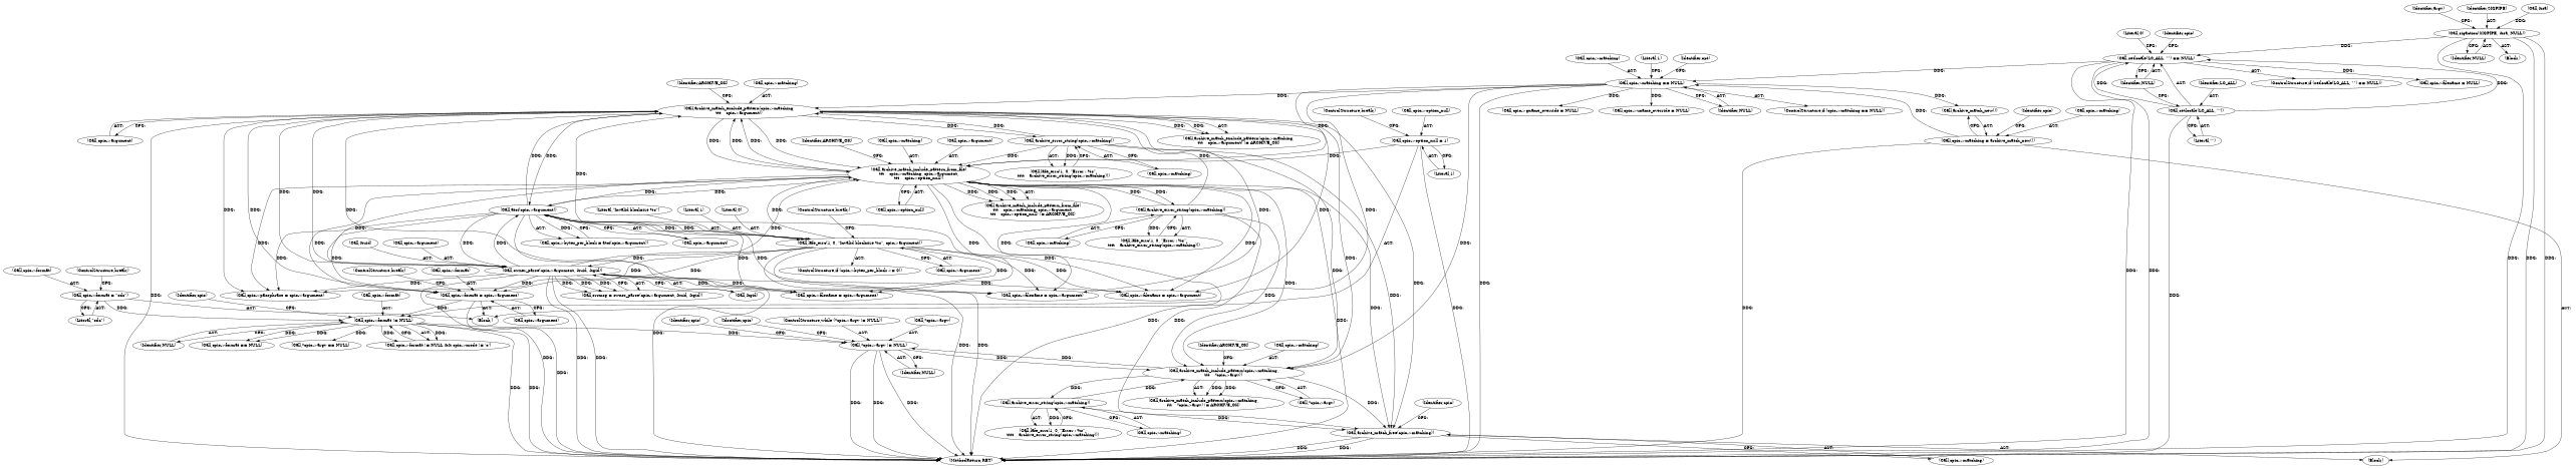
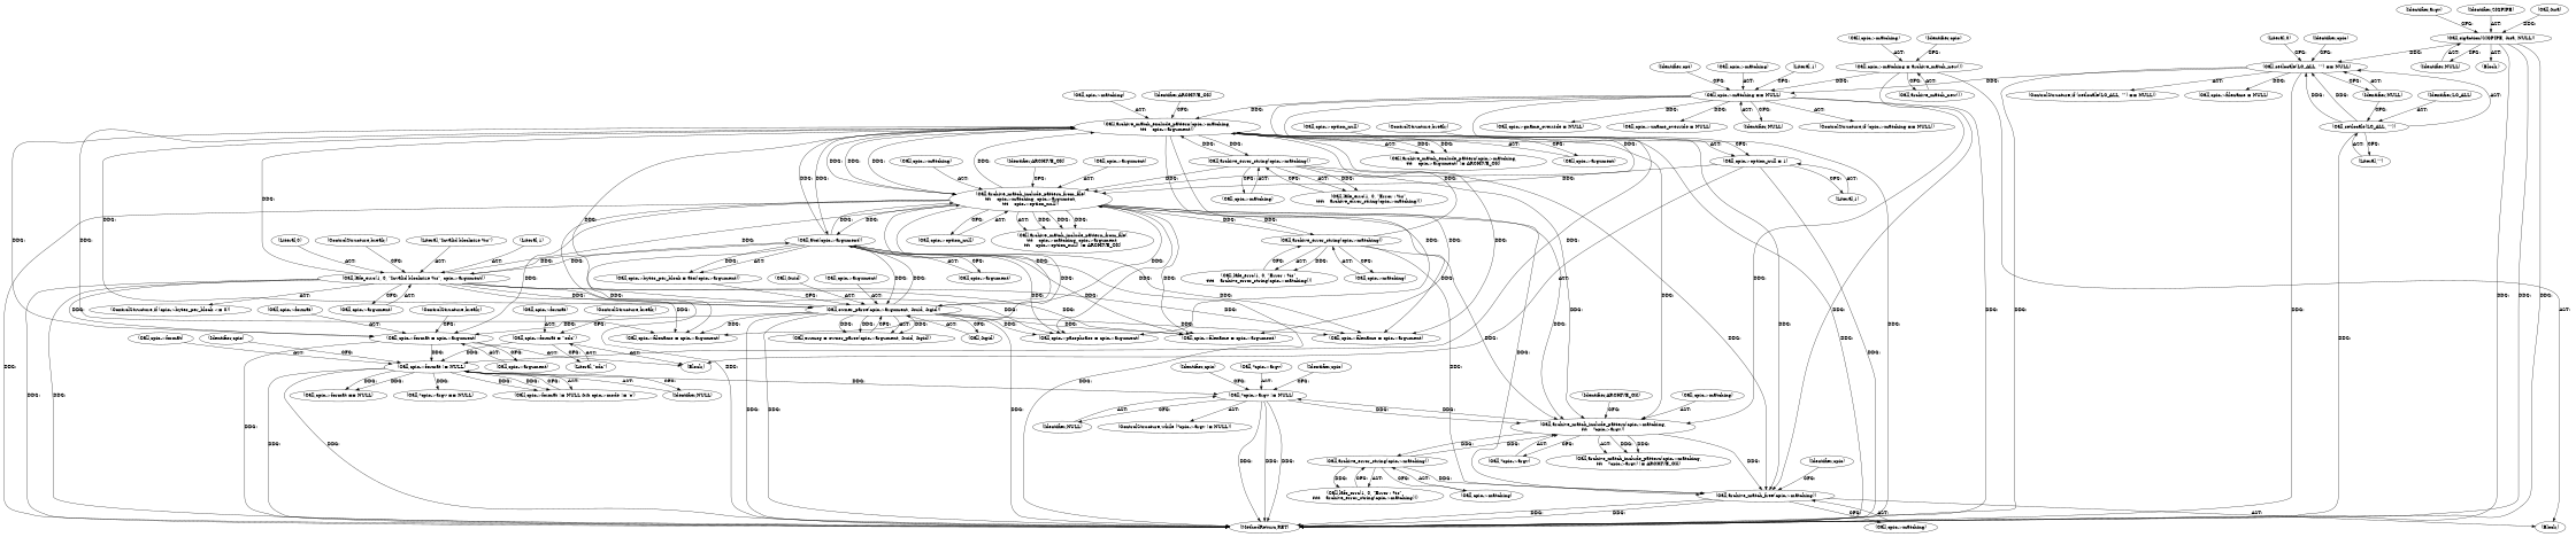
  digraph {
    n1 [label="(Call,archive_match_free(cpio->matching))"]
    n2 [label="(MethodReturn,RET)"]
    n3 [label="(Block,)"]
    n4 [label="(Call,cpio->matching)"]
    n5 [label="(Call,archive_match_include_pattern(cpio->matching,\n\t\t\t    *cpio->argv))"]
    n6 [label="(Call,archive_error_string(cpio->matching))"]
    n7 [label="(Call,*cpio->argv != NULL)"]
    n8 [label="(Call,*cpio->argv)"]
    n9 [label="(Call,archive_match_include_pattern(cpio->matching,\n\t\t\t    *cpio->argv) != ARCHIVE_OK)"]
    n10 [label="(Call,lafe_errc(1, 0, \"Error : %s\",\n\t\t\t\t    archive_error_string(cpio->matching)))"]
    n11 [label="(Call,cpio->matching)"]
    n12 [label="(Identifier,NULL)"]
    n13 [label="(ControlStructure,while (*cpio->argv != NULL))"]
    n14 [label="(Call,archive_match_exclude_pattern(cpio->matching,\n\t\t\t    cpio->argument))"]
    n15 [label="(Call,archive_error_string(cpio->matching))"]
    n16 [label="(Call,archive_match_include_pattern_from_file(\n\t\t\t    cpio->matching, cpio->argument,\n\t\t\t    cpio->option_null))"]
    n17 [label="(Call,atoi(cpio->argument))"]
    n18 [label="(Call,owner_parse(cpio->argument, &uid, &gid))"]
    n19 [label="(Call,cpio->format = cpio->argument)"]
    n20 [label="(Call,cpio->passphrase = cpio->argument)"]
    n21 [label="(Call,archive_match_exclude_pattern(cpio->matching,\n\t\t\t    cpio->argument) != ARCHIVE_OK)"]
    n22 [label="(Call,cpio->filename = cpio->argument)"]
    n23 [label="(Call,cpio->filename = cpio->argument)"]
    n24 [label="(Call,cpio->argument)"]
    n25 [label="(Call,cpio->filename = cpio->argument)"]
    n26 [label="(Call,cpio->matching)"]
    n27 [label="(Call,lafe_errc(1, 0, \"Error : %s\",\n\t\t\t\t    archive_error_string(cpio->matching)))"]
    n28 [label="(Call,archive_error_string(cpio->matching))"]
    n29 [label="(Call,cpio->option_null)"]
    n30 [label="(Call,archive_match_include_pattern_from_file(\n\t\t\t    cpio->matching, cpio->argument,\n\t\t\t    cpio->option_null) != ARCHIVE_OK)"]
    n31 [label="(Call,lafe_errc(1, 0, \"Invalid blocksize %s\", cpio->argument))"]
    n32 [label="(Call,cpio->bytes_per_block = atoi(cpio->argument))"]
    n33 [label="(Call,cpio->argument)"]
    n34 [label="(Call,errmsg = owner_parse(cpio->argument, &uid, &gid))"]
    n35 [label="(Call,&gid)"]
    n36 [label="(Call,cpio->format != NULL)"]
    n37 [label="(Block,)"]
    n38 [label="(Call,cpio->argument)"]
    n39 [label="(Call,cpio->matching == NULL)"]
    n40 [label="(Call,cpio->gname_override = NULL)"]
    n41 [label="(Call,cpio->uname_override = NULL)"]
    n42 [label="(Identifier,NULL)"]
    n43 [label="(ControlStructure,if (cpio->matching == NULL))"]
    n44 [label="(Identifier,NULL)"]
    n45 [label="(Call,cpio->format != NULL && cpio->mode != 'o')"]
    n46 [label="(Call,cpio->format == NULL)"]
    n47 [label="(Call,*cpio->argv == NULL)"]
    n48 [label="(Call,cpio->matching = archive_match_new())"]
    n49 [label="(Call,archive_match_new())"]
    n50 [label="(Call,setlocale(LC_ALL, \"\") == NULL)"]
    n51 [label="(Identifier,NULL)"]
    n52 [label="(ControlStructure,if (setlocale(LC_ALL, \"\") == NULL))"]
    n53 [label="(Call,cpio->filename = NULL)"]
    n54 [label="(Call,setlocale(LC_ALL, \"\"))"]
    n55 [label="(Literal,\"\")"]
    n56 [label="(Call,sigaction(SIGPIPE, &sa, NULL))"]
    n57 [label="(Identifier,NULL)"]
    n58 [label="(Block,)"]
    n59 [label="(Call,cpio->matching)"]
    n60 [label="(Call,lafe_errc(1, 0, \"Error : %s\",\n\t\t\t\t    archive_error_string(cpio->matching)))"]
    n61 [label="(ControlStructure,if (cpio->bytes_per_block <= 0))"]
    n62 [label="(Call,cpio->argument)"]
    n63 [label="(Call,cpio->option_null = 1)"]
    n64 [label="(Literal,1)"]
    n65 [label="(Call,cpio->format = \"odc\")"]
    n66 [label="(Literal,\"odc\")"]
    n67 [label="(Identifier,cpio)"]
    n68 [label="(Call,cpio->matching)"]
    n69 [label="(ControlStructure,break;)"]
    n70 [label="(Identifier,LC_ALL)"]
    n71 [label="(Identifier,argv)"]
    n72 [label="(Identifier,SIGPIPE)"]
    n73 [label="(Literal,0)"]
    n74 [label="(Identifier,ARCHIVE_OK)"]
    n75 [label="(Call,cpio->matching)"]
    n76 [label="(Identifier,ARCHIVE_OK)"]
    n77 [label="(Identifier,ARCHIVE_OK)"]
    n78 [label="(Call,*cpio->argv)"]
    n79 [label="(Literal,1)"]
    n80 [label="(Call,cpio->format)"]
    n81 [label="(Identifier,cpio)"]
    n82 [label="(Call,cpio->option_null)"]
    n83 [label="(Call,cpio->format)"]
    n84 [label="(Identifier,cpio)"]
    n85 [label="(Literal,0)"]
    n86 [label="(Identifier,cpio)"]
    n87 [label="(Literal,1)"]
    n88 [label="(Identifier,cpio)"]
    n89 [label="(Call,cpio->matching)"]
    n90 [label="(Call,cpio->argument)"]
    n91 [label="(Call,&uid)"]
    n92 [label="(Call,cpio->matching)"]
    n93 [label="(ControlStructure,break;)"]
    n94 [label="(Call,cpio->format)"]
    n95 [label="(Identifier,opt)"]
    n96 [label="(Identifier,cpio)"]
    n97 [label="(ControlStructure,break;)"]
    n98 [label="(ControlStructure,break;)"]
    n99 [label="(Call,cpio->argument)"]
    n100 [label="(Call,&sa)"]
    n101 [label="(Literal,\"Invalid blocksize %s\")"]
    n102 [label="(Call,cpio->matching)"]
    n1 -> n2 [label="DDG: "]
    n1 -> n2 [label="DDG: "]
    n1 -> n3 [label="AST: "]
    n1 -> n4 [label="CFG: "]
    n4 -> n1 [label="AST: "]
    n5 -> n1 [label="DDG: "]
    n5 -> n6 [label="DDG: "]
    n5 -> n7 [label="DDG: "]
    n5 -> n8 [label="CFG: "]
    n5 -> n9 [label="AST: "]
    n5 -> n9 [label="DDG: "]
    n5 -> n9 [label="DDG: "]
    n6 -> n1 [label="DDG: "]
    n6 -> n5 [label="DDG: "]
    n6 -> n10 [label="AST: "]
    n6 -> n10 [label="DDG: "]
    n6 -> n11 [label="CFG: "]
    n7 -> n2 [label="DDG: "]
    n7 -> n2 [label="DDG: "]
    n7 -> n2 [label="DDG: "]
    n7 -> n5 [label="DDG: "]
    n7 -> n12 [label="CFG: "]
-   n13 -> n7 [label="AST: "]
+   n7 -> n13 [label="AST: "]
    n8 -> n5 [label="AST: "]
    n10 -> n6 [label="CFG: "]
    n11 -> n6 [label="AST: "]
    n12 -> n7 [label="AST: "]
    n14 -> n1 [label="DDG: "]
    n14 -> n2 [label="DDG: "]
    n14 -> n5 [label="DDG: "]
    n14 -> n15 [label="DDG: "]
    n14 -> n16 [label="DDG: "]
    n14 -> n16 [label="DDG: "]
    n14 -> n17 [label="DDG: "]
    n14 -> n18 [label="DDG: "]
    n14 -> n19 [label="DDG: "]
    n14 -> n20 [label="DDG: "]
    n14 -> n21 [label="AST: "]
    n14 -> n21 [label="DDG: "]
    n14 -> n21 [label="DDG: "]
    n14 -> n22 [label="DDG: "]
    n14 -> n23 [label="DDG: "]
    n14 -> n24 [label="CFG: "]
    n14 -> n25 [label="DDG: "]
    n15 -> n1 [label="DDG: "]
    n15 -> n5 [label="DDG: "]
    n15 -> n14 [label="DDG: "]
    n15 -> n16 [label="DDG: "]
    n15 -> n26 [label="CFG: "]
    n15 -> n27 [label="AST: "]
    n15 -> n27 [label="DDG: "]
    n16 -> n1 [label="DDG: "]
    n16 -> n2 [label="DDG: "]
    n16 -> n2 [label="DDG: "]
    n16 -> n5 [label="DDG: "]
    n16 -> n14 [label="DDG: "]
    n16 -> n14 [label="DDG: "]
    n16 -> n17 [label="DDG: "]
    n16 -> n18 [label="DDG: "]
    n16 -> n19 [label="DDG: "]
    n16 -> n20 [label="DDG: "]
    n16 -> n22 [label="DDG: "]
    n16 -> n23 [label="DDG: "]
    n16 -> n25 [label="DDG: "]
    n16 -> n28 [label="DDG: "]
    n16 -> n29 [label="CFG: "]
    n16 -> n30 [label="AST: "]
    n16 -> n30 [label="DDG: "]
    n16 -> n30 [label="DDG: "]
    n16 -> n30 [label="DDG: "]
    n17 -> n2 [label="DDG: "]
    n17 -> n14 [label="DDG: "]
    n17 -> n16 [label="DDG: "]
    n17 -> n18 [label="DDG: "]
-   n17 -> n19 [label="DDG: "]
    n17 -> n20 [label="DDG: "]
    n17 -> n22 [label="DDG: "]
    n17 -> n23 [label="DDG: "]
    n17 -> n25 [label="DDG: "]
    n17 -> n31 [label="DDG: "]
    n17 -> n32 [label="AST: "]
    n17 -> n32 [label="DDG: "]
    n17 -> n33 [label="CFG: "]
    n18 -> n2 [label="DDG: "]
    n18 -> n2 [label="DDG: "]
    n18 -> n2 [label="DDG: "]
    n18 -> n14 [label="DDG: "]
    n18 -> n16 [label="DDG: "]
    n18 -> n17 [label="DDG: "]
    n18 -> n19 [label="DDG: "]
    n18 -> n20 [label="DDG: "]
    n18 -> n22 [label="DDG: "]
    n18 -> n23 [label="DDG: "]
    n18 -> n25 [label="DDG: "]
    n18 -> n34 [label="AST: "]
    n18 -> n34 [label="DDG: "]
    n18 -> n34 [label="DDG: "]
    n18 -> n34 [label="DDG: "]
    n18 -> n35 [label="CFG: "]
    n19 -> n2 [label="DDG: "]
    n19 -> n36 [label="DDG: "]
    n19 -> n37 [label="AST: "]
    n19 -> n38 [label="CFG: "]
    n24 -> n14 [label="AST: "]
    n26 -> n15 [label="AST: "]
    n27 -> n15 [label="CFG: "]
    n28 -> n1 [label="DDG: "]
    n28 -> n5 [label="DDG: "]
    n28 -> n14 [label="DDG: "]
    n28 -> n16 [label="DDG: "]
    n28 -> n59 [label="CFG: "]
    n28 -> n60 [label="AST: "]
    n28 -> n60 [label="DDG: "]
    n29 -> n16 [label="AST: "]
    n31 -> n2 [label="DDG: "]
    n31 -> n2 [label="DDG: "]
    n31 -> n14 [label="DDG: "]
    n31 -> n16 [label="DDG: "]
    n31 -> n17 [label="DDG: "]
    n31 -> n18 [label="DDG: "]
    n31 -> n19 [label="DDG: "]
    n31 -> n20 [label="DDG: "]
    n31 -> n22 [label="DDG: "]
    n31 -> n23 [label="DDG: "]
    n31 -> n25 [label="DDG: "]
    n31 -> n61 [label="AST: "]
    n31 -> n62 [label="CFG: "]
-   n32 -> n17 [label="CFG: "]
+   n32 -> n18 [label="CFG: "]
    n33 -> n17 [label="AST: "]
    n34 -> n18 [label="CFG: "]
    n35 -> n18 [label="AST: "]
    n36 -> n2 [label="DDG: "]
    n36 -> n2 [label="DDG: "]
    n36 -> n7 [label="DDG: "]
    n36 -> n44 [label="CFG: "]
    n36 -> n45 [label="AST: "]
    n36 -> n45 [label="DDG: "]
    n36 -> n45 [label="DDG: "]
    n36 -> n46 [label="DDG: "]
    n36 -> n46 [label="DDG: "]
    n36 -> n47 [label="DDG: "]
    n38 -> n19 [label="AST: "]
-   n39 -> n49 [label="DDG: "]
+   n39 -> n1 [label="DDG: "]
    n39 -> n2 [label="DDG: "]
    n39 -> n5 [label="DDG: "]
    n39 -> n14 [label="DDG: "]
    n39 -> n16 [label="DDG: "]
    n39 -> n36 [label="DDG: "]
    n39 -> n40 [label="DDG: "]
    n39 -> n41 [label="DDG: "]
    n39 -> n42 [label="CFG: "]
    n39 -> n43 [label="AST: "]
    n42 -> n39 [label="AST: "]
    n44 -> n36 [label="AST: "]
    n45 -> n36 [label="CFG: "]
    n48 -> n2 [label="DDG: "]
    n48 -> n3 [label="AST: "]
    n48 -> n39 [label="DDG: "]
    n48 -> n49 [label="CFG: "]
    n49 -> n48 [label="AST: "]
    n50 -> n2 [label="DDG: "]
    n50 -> n2 [label="DDG: "]
    n50 -> n39 [label="DDG: "]
    n50 -> n51 [label="CFG: "]
    n50 -> n52 [label="AST: "]
    n50 -> n53 [label="DDG: "]
    n51 -> n50 [label="AST: "]
    n51 -> n54 [label="CFG: "]
    n54 -> n2 [label="DDG: "]
    n54 -> n50 [label="AST: "]
    n54 -> n50 [label="DDG: "]
    n54 -> n50 [label="DDG: "]
    n54 -> n55 [label="CFG: "]
    n55 -> n54 [label="AST: "]
    n56 -> n2 [label="DDG: "]
    n56 -> n2 [label="DDG: "]
    n56 -> n2 [label="DDG: "]
    n56 -> n50 [label="DDG: "]
    n56 -> n57 [label="CFG: "]
    n56 -> n58 [label="AST: "]
    n57 -> n56 [label="AST: "]
    n59 -> n28 [label="AST: "]
    n60 -> n28 [label="CFG: "]
    n62 -> n31 [label="AST: "]
    n63 -> n2 [label="DDG: "]
    n63 -> n16 [label="DDG: "]
    n63 -> n37 [label="AST: "]
    n63 -> n64 [label="CFG: "]
    n64 -> n63 [label="AST: "]
    n65 -> n36 [label="DDG: "]
    n65 -> n37 [label="AST: "]
    n65 -> n66 [label="CFG: "]
    n66 -> n65 [label="AST: "]
    n67 -> n1 [label="CFG: "]
    n68 -> n39 [label="AST: "]
    n69 -> n65 [label="CFG: "]
    n70 -> n54 [label="AST: "]
    n71 -> n56 [label="CFG: "]
    n72 -> n56 [label="AST: "]
    n73 -> n50 [label="CFG: "]
    n74 -> n14 [label="CFG: "]
    n75 -> n16 [label="AST: "]
    n76 -> n5 [label="CFG: "]
    n77 -> n16 [label="CFG: "]
    n78 -> n7 [label="AST: "]
    n79 -> n31 [label="AST: "]
    n80 -> n19 [label="AST: "]
    n81 -> n48 [label="CFG: "]
    n82 -> n63 [label="AST: "]
    n83 -> n65 [label="AST: "]
    n84 -> n50 [label="CFG: "]
    n85 -> n31 [label="AST: "]
    n86 -> n7 [label="CFG: "]
    n87 -> n39 [label="CFG: "]
    n88 -> n7 [label="CFG: "]
    n89 -> n48 [label="AST: "]
    n90 -> n16 [label="AST: "]
    n91 -> n18 [label="AST: "]
    n92 -> n14 [label="AST: "]
    n93 -> n19 [label="CFG: "]
    n94 -> n36 [label="AST: "]
    n95 -> n39 [label="CFG: "]
    n96 -> n36 [label="CFG: "]
    n97 -> n63 [label="CFG: "]
    n98 -> n31 [label="CFG: "]
    n99 -> n18 [label="AST: "]
    n100 -> n56 [label="DDG: "]
    n101 -> n31 [label="AST: "]
    n102 -> n5 [label="AST: "]
  }
